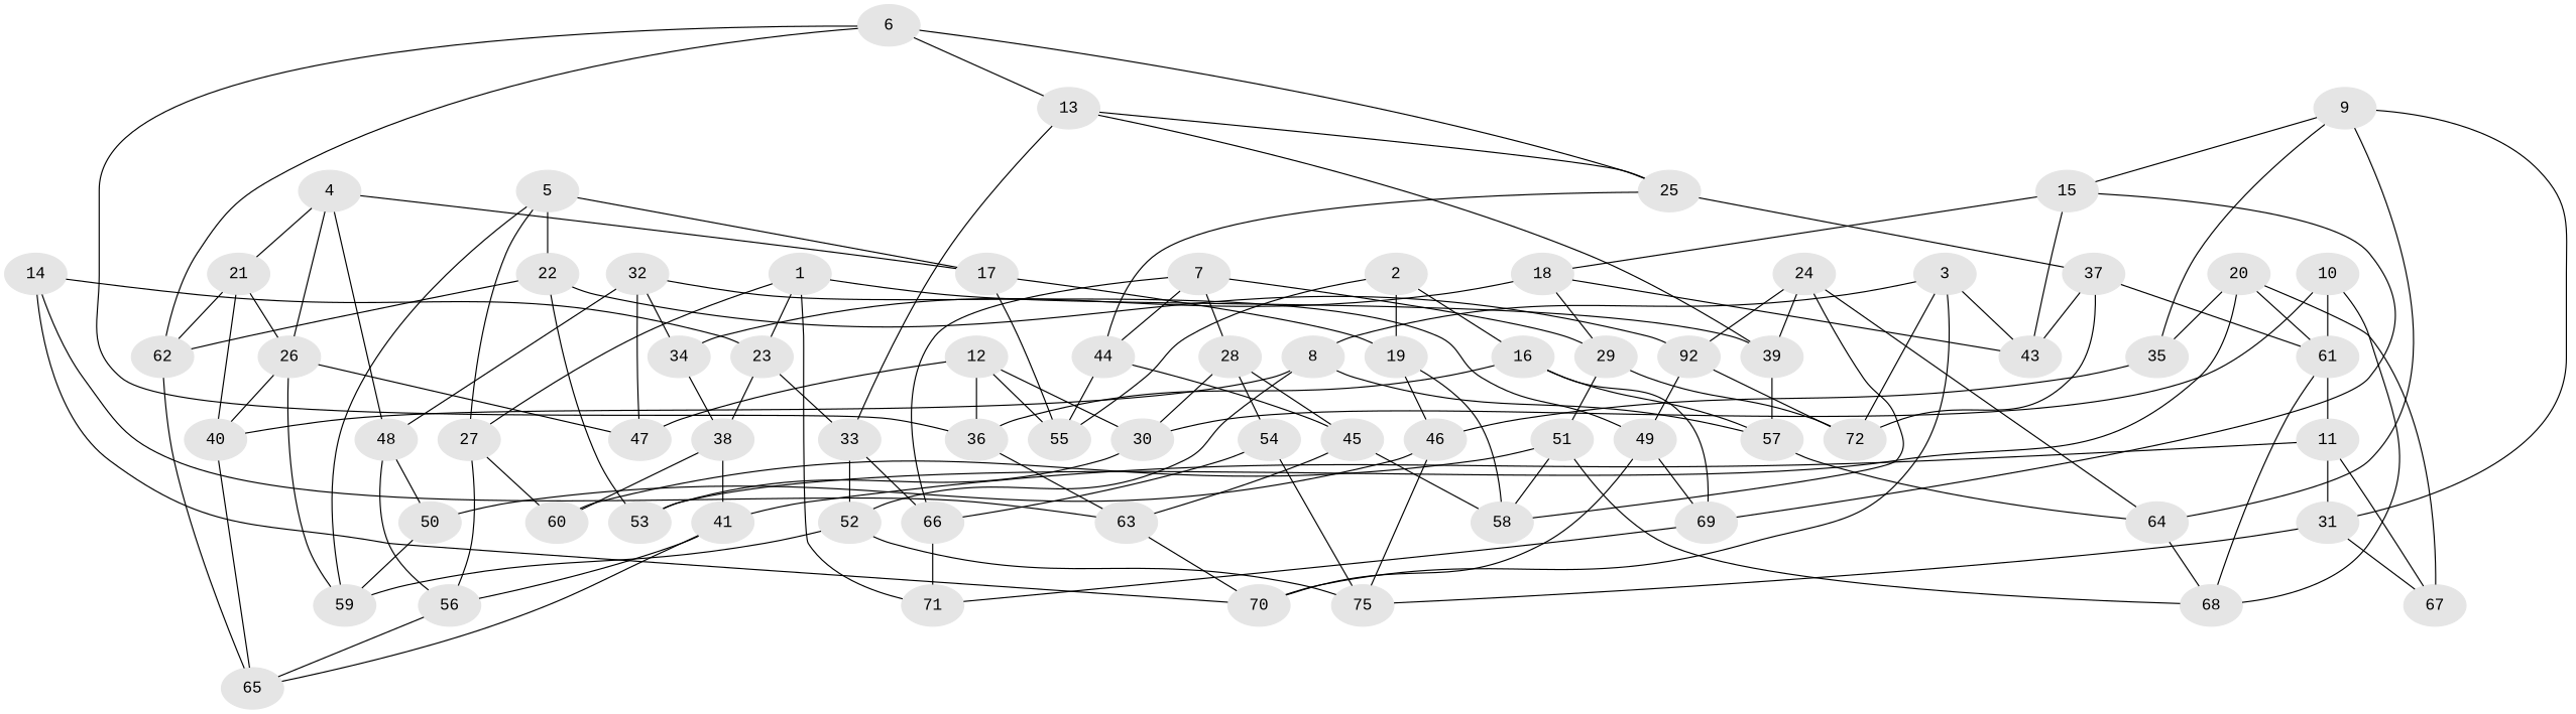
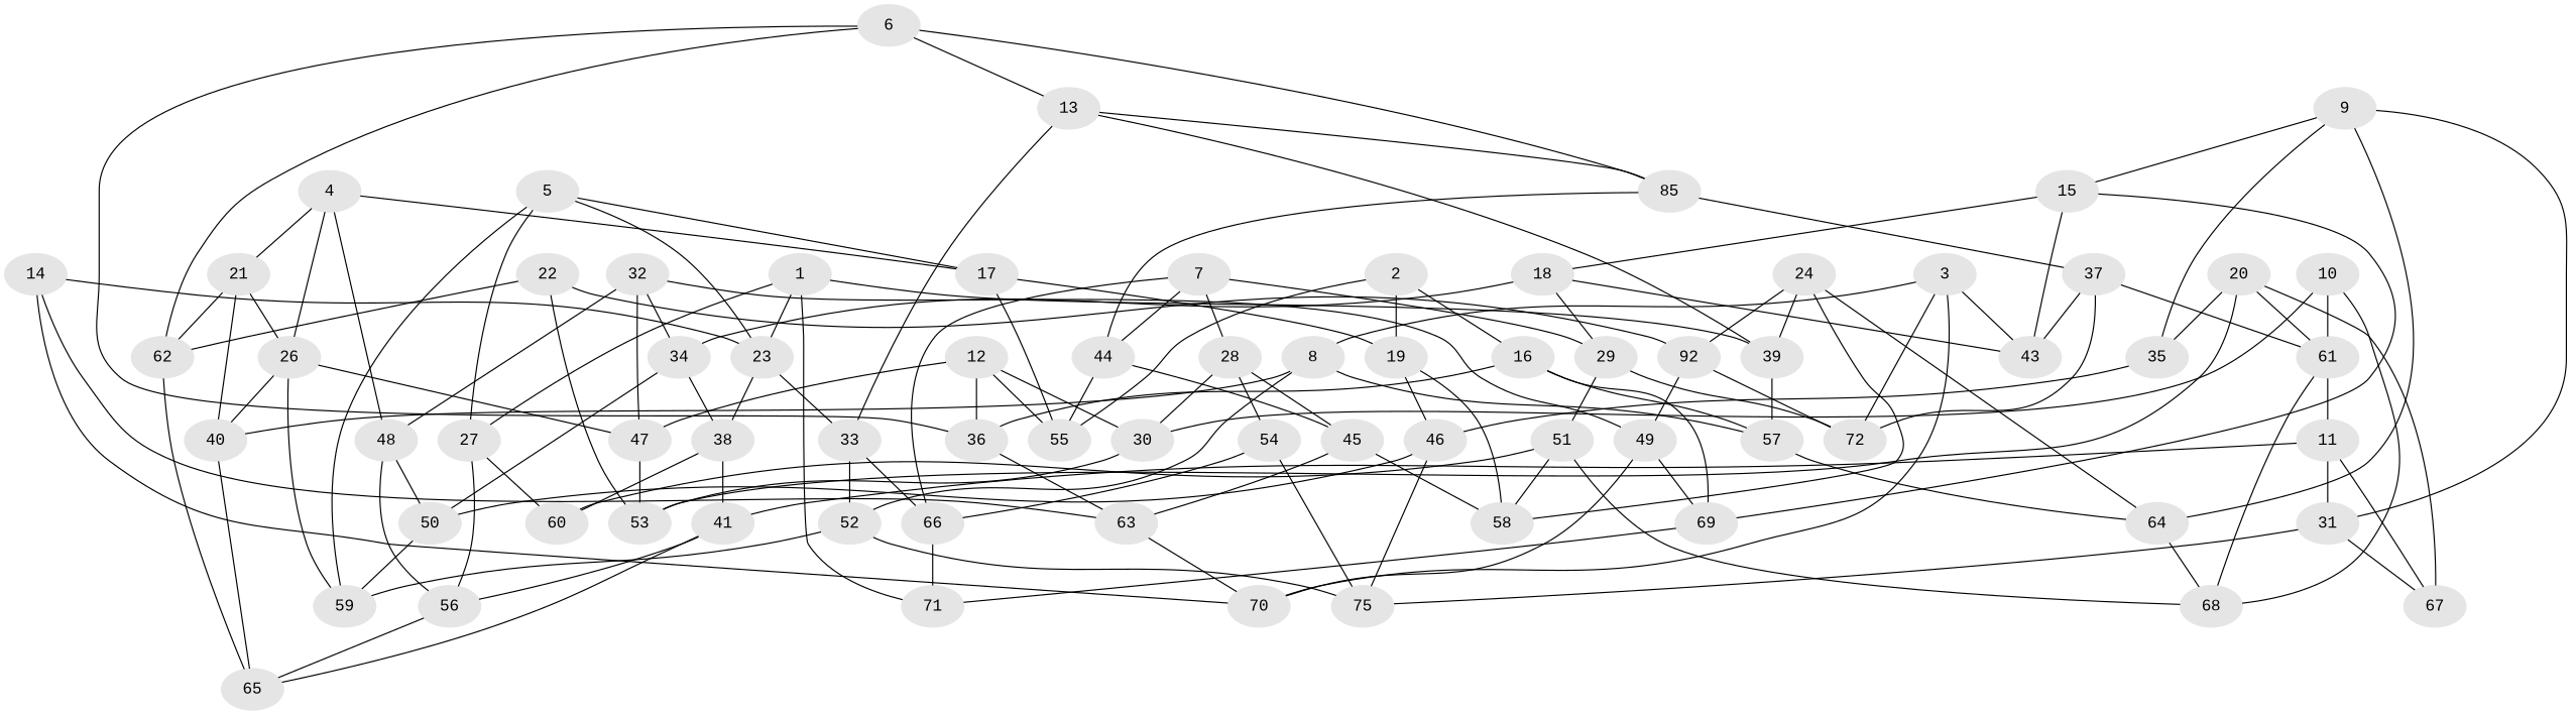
  graph {
    fontname="Liberation Mono"
    node [color=gray90 fontname="Liberation Mono" style=filled]
    edge [fontname="Liberation Mono"]
    1
    23
    27
    39
    71
    33
    38
    60
    56
    57
    2
    16
    19
    55
    36
    69
    46
    58
    3
    8
    43
    70
    72
    40
    52
    4
    17
    21
    26
    48
    62
    59
    47
    50
    5
    22
    53
    n38 [label=92]
    6
    13
-   25
+   25 [label=85]
    44
    37
    63
    65
    7
    28
    29
    66
    30
    45
    54
    51
    n54 [label=75]
    64
    9
    15
    31
    35
    18
    67
    68
    10
    61
    11
    41
    12
    14
    34
    20
    49
    24
    32
    1 -- 23
    1 -- 27
    1 -- 39
    1 -- 71
    23 -- 33
    23 -- 38
    27 -- 60
    27 -- 56
    39 -- 57
    33 -- 52
    33 -- 66
    38 -- 60
    38 -- 41
    56 -- 65
    57 -- 64
    2 -- 16
    2 -- 19
    2 -- 55
    16 -- 57
    16 -- 36
    16 -- 69
    19 -- 46
    19 -- 58
    36 -- 63
    69 -- 71
    46 -- 50
    46 -- n54
    3 -- 8
    3 -- 43
    3 -- 70
    3 -- 72
    8 -- 57
    8 -- 40
    8 -- 52
    40 -- 65
    52 -- 59
    52 -- n54
    4 -- 17
    4 -- 21
    4 -- 26
    4 -- 48
    17 -- 19
    17 -- 55
    21 -- 40
    21 -- 26
    21 -- 62
    26 -- 40
    26 -- 59
    26 -- 47
    48 -- 56
    48 -- 50
    62 -- 65
+   47 -- 53
    50 -- 59
    5 -- 27
    5 -- 17
    5 -- 59
-   5 -- 22
+   5 -- 23
    22 -- 62
    22 -- 53
    22 -- n38
    n38 -- 72
    n38 -- 49
    6 -- 36
    6 -- 62
    6 -- 13
    6 -- 25
    13 -- 39
    13 -- 33
    13 -- 25
    25 -- 44
    25 -- 37
    44 -- 55
    44 -- 45
    37 -- 43
    37 -- 72
    37 -- 61
    63 -- 70
    7 -- 44
    7 -- 28
    7 -- 29
    7 -- 66
    28 -- 30
    28 -- 45
    28 -- 54
    29 -- 72
    29 -- 51
    66 -- 71
    30 -- 53
    45 -- 58
    45 -- 63
    54 -- 66
    54 -- n54
    51 -- 60
    51 -- 58
    51 -- 68
    64 -- 68
    9 -- 64
    9 -- 15
    9 -- 31
    9 -- 35
    15 -- 69
    15 -- 43
    15 -- 18
    31 -- n54
    31 -- 67
    35 -- 46
    18 -- 43
    18 -- 29
    18 -- 34
    10 -- 30
    10 -- 68
    10 -- 61
    61 -- 68
    61 -- 11
    11 -- 31
    11 -- 67
    11 -- 41
    41 -- 56
    41 -- 65
    12 -- 55
    12 -- 36
    12 -- 47
    12 -- 30
    14 -- 23
    14 -- 70
    14 -- 63
    34 -- 38
+   34 -- 50
    20 -- 53
    20 -- 35
    20 -- 67
    20 -- 61
    49 -- 69
    49 -- 70
    24 -- 39
    24 -- 58
    24 -- n38
    24 -- 64
    32 -- 48
    32 -- 47
    32 -- 34
    32 -- 49
  }
